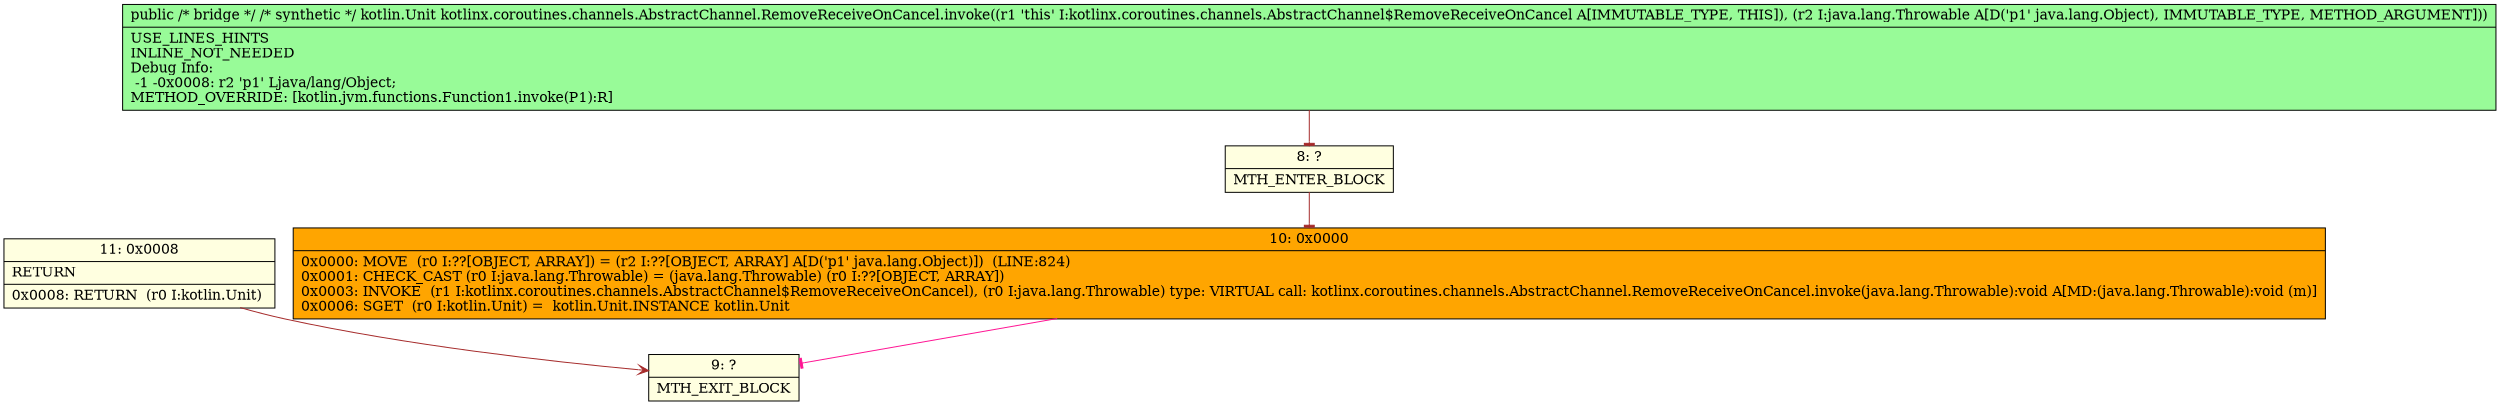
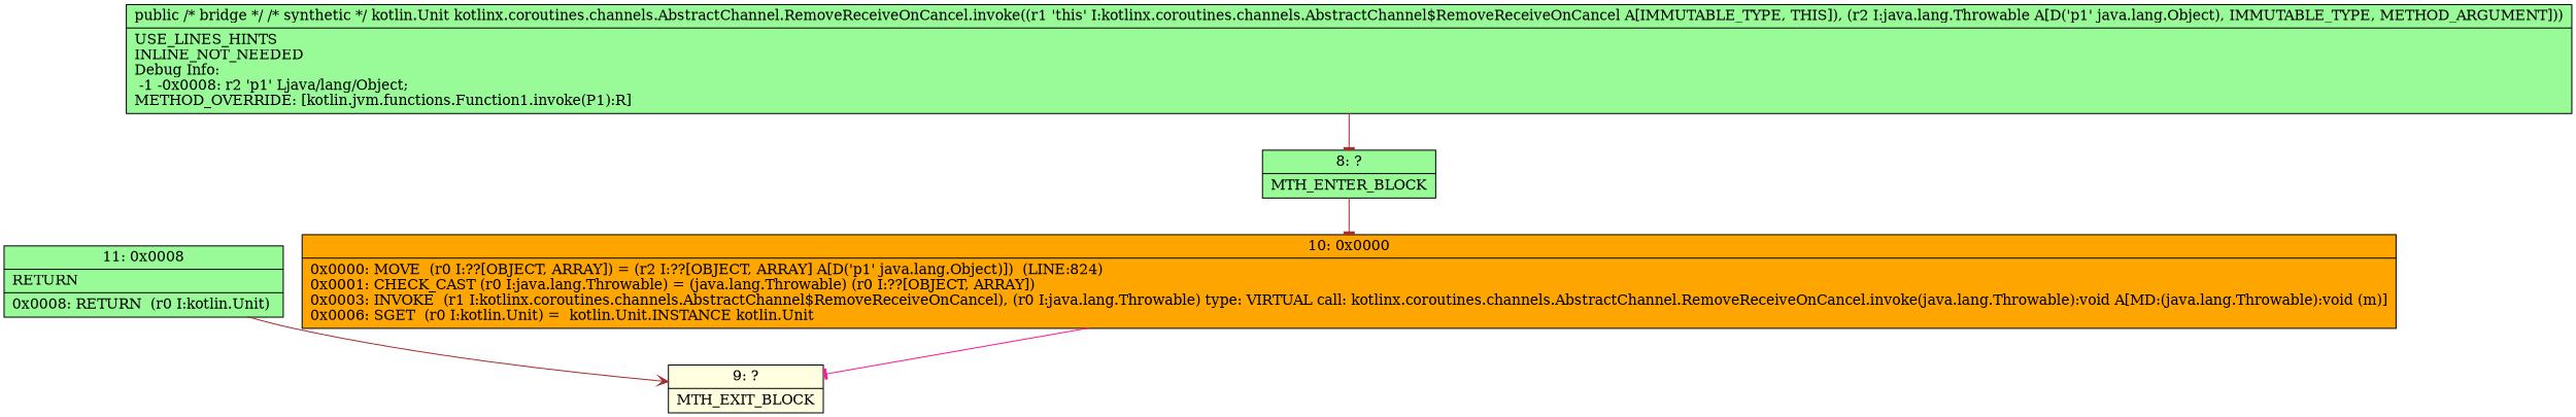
  digraph {
    node [fillcolor=palegreen shape=record style=filled]
    edge [arrowhead=tee color=brown]
-   n1 [fillcolor=lightyellow label="{8\:\ ?|MTH_ENTER_BLOCK\l}"]
+   n1 [label="{8\:\ ?|MTH_ENTER_BLOCK\l}"]
    n2 [fillcolor=orange label="{10\:\ 0x0000|0x0000: MOVE  (r0 I:??[OBJECT, ARRAY]) = (r2 I:??[OBJECT, ARRAY] A[D('p1' java.lang.Object)])  (LINE:824)\l0x0001: CHECK_CAST (r0 I:java.lang.Throwable) = (java.lang.Throwable) (r0 I:??[OBJECT, ARRAY]) \l0x0003: INVOKE  (r1 I:kotlinx.coroutines.channels.AbstractChannel$RemoveReceiveOnCancel), (r0 I:java.lang.Throwable) type: VIRTUAL call: kotlinx.coroutines.channels.AbstractChannel.RemoveReceiveOnCancel.invoke(java.lang.Throwable):void A[MD:(java.lang.Throwable):void (m)]\l0x0006: SGET  (r0 I:kotlin.Unit) =  kotlin.Unit.INSTANCE kotlin.Unit \l}"]
    n3 [fillcolor=lightyellow label="{9\:\ ?|MTH_EXIT_BLOCK\l}"]
-   n4 [fillcolor=lightyellow label="{11\:\ 0x0008|RETURN\l|0x0008: RETURN  (r0 I:kotlin.Unit) \l}"]
+   n4 [label="{11\:\ 0x0008|RETURN\l|0x0008: RETURN  (r0 I:kotlin.Unit) \l}"]
    n5 [label="{public \/* bridge *\/ \/* synthetic *\/ kotlin.Unit kotlinx.coroutines.channels.AbstractChannel.RemoveReceiveOnCancel.invoke((r1 'this' I:kotlinx.coroutines.channels.AbstractChannel$RemoveReceiveOnCancel A[IMMUTABLE_TYPE, THIS]), (r2 I:java.lang.Throwable A[D('p1' java.lang.Object), IMMUTABLE_TYPE, METHOD_ARGUMENT]))  | USE_LINES_HINTS\lINLINE_NOT_NEEDED\lDebug Info:\l  \-1 \-0x0008: r2 'p1' Ljava\/lang\/Object;\lMETHOD_OVERRIDE: [kotlin.jvm.functions.Function1.invoke(P1):R]\l}"]
    n1 -> n2
    n2 -> n3 [color=deeppink]
    n4 -> n3 [arrowhead=vee]
    n5 -> n1
  }
